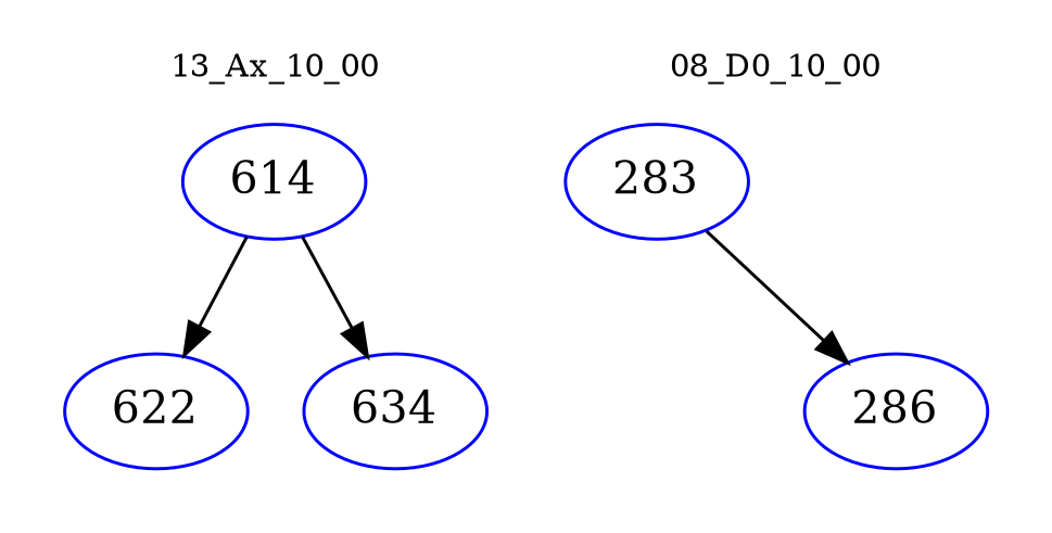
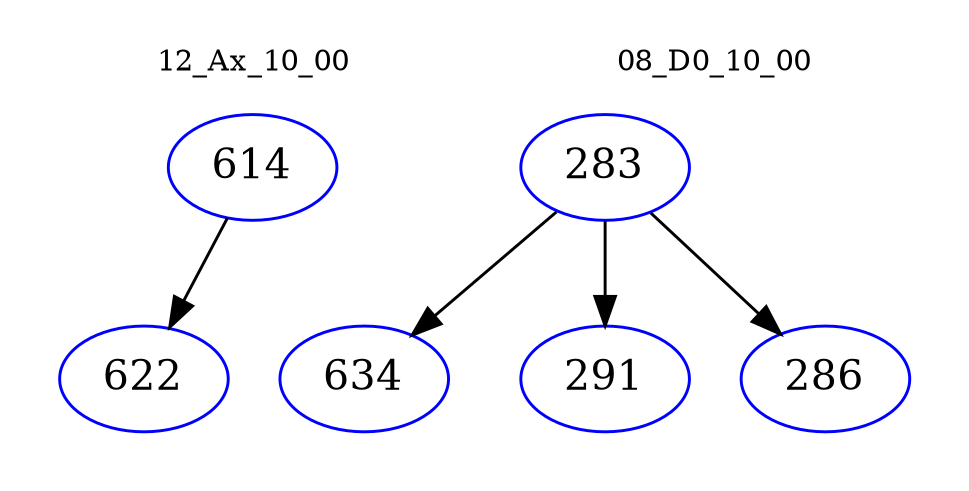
  digraph {
    node [color=blue]
    edge [color=black]
    n1 [label=614]
    n2 [label=622]
    n3 [label=634]
    n4 [label=283]
+   n5 [label=291]
    n6 [label=286]
    subgraph cluster_1 {
      color=white
      fontsize=10
-     label="13_Ax_10_00"
+     label="12_Ax_10_00"
      n1
      n2
      n3
    }
    subgraph cluster_2 {
      color=white
      fontsize=10
      label="08_D0_10_00"
      n4
+     n5
      n6
    }
    n1 -> n2
-   n1 -> n3
+   n4 -> n3
+   n4 -> n5
    n4 -> n6
  }
